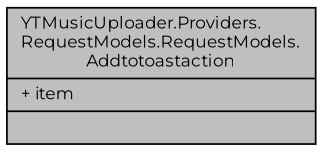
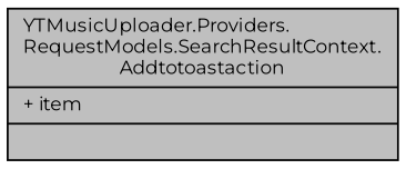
  digraph {
    fontname=Montserrat
-   n1 [color=black fillcolor=grey75 fontcolor=black fontname=Montserrat fontsize=10 height=0.2 label="{YTMusicUploader.Providers.\lRequestModels.RequestModels.\lAddtotoastaction\n|+ item\l|}" shape=record style=filled width=0.4]
+   n1 [color=black fillcolor=grey75 fontcolor=black fontname=Montserrat fontsize=10 height=0.2 label="{YTMusicUploader.Providers.\lRequestModels.SearchResultContext.\lAddtotoastaction\n|+ item\l|}" shape=record style=filled width=0.4]
  }
